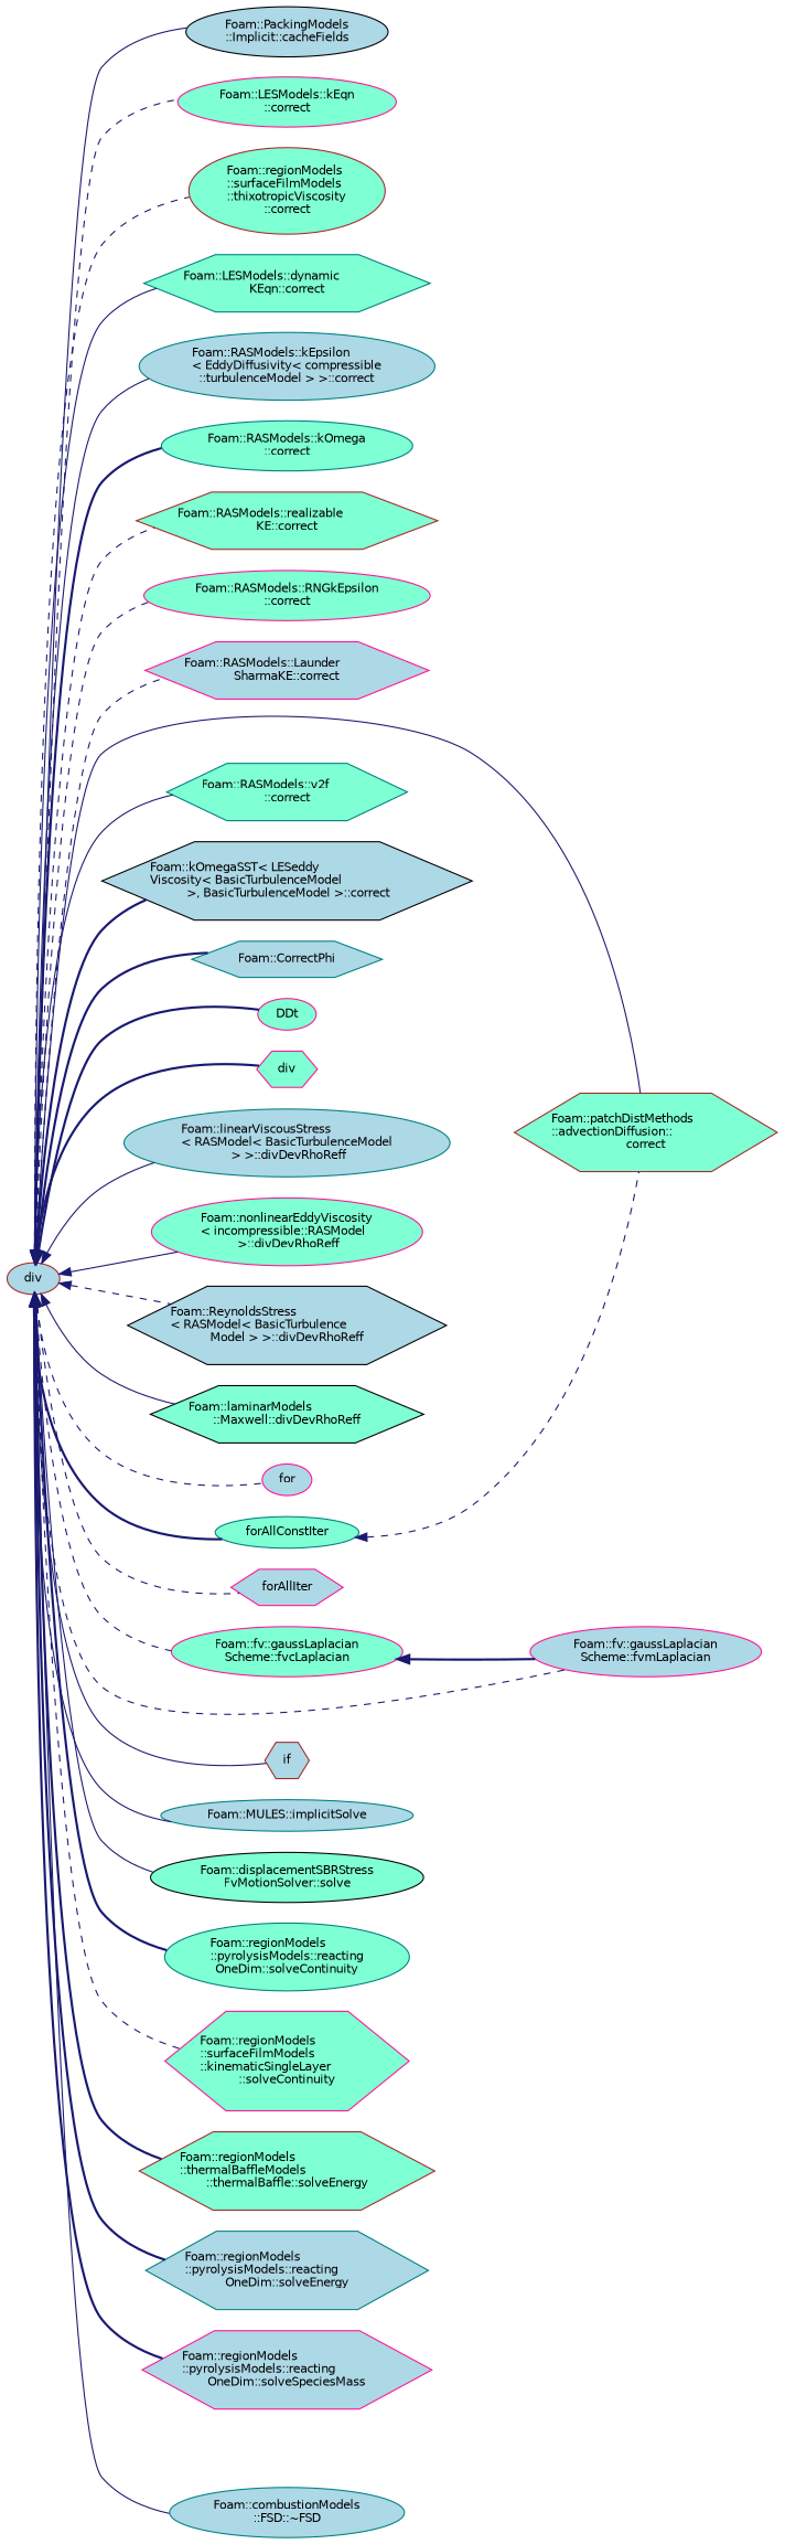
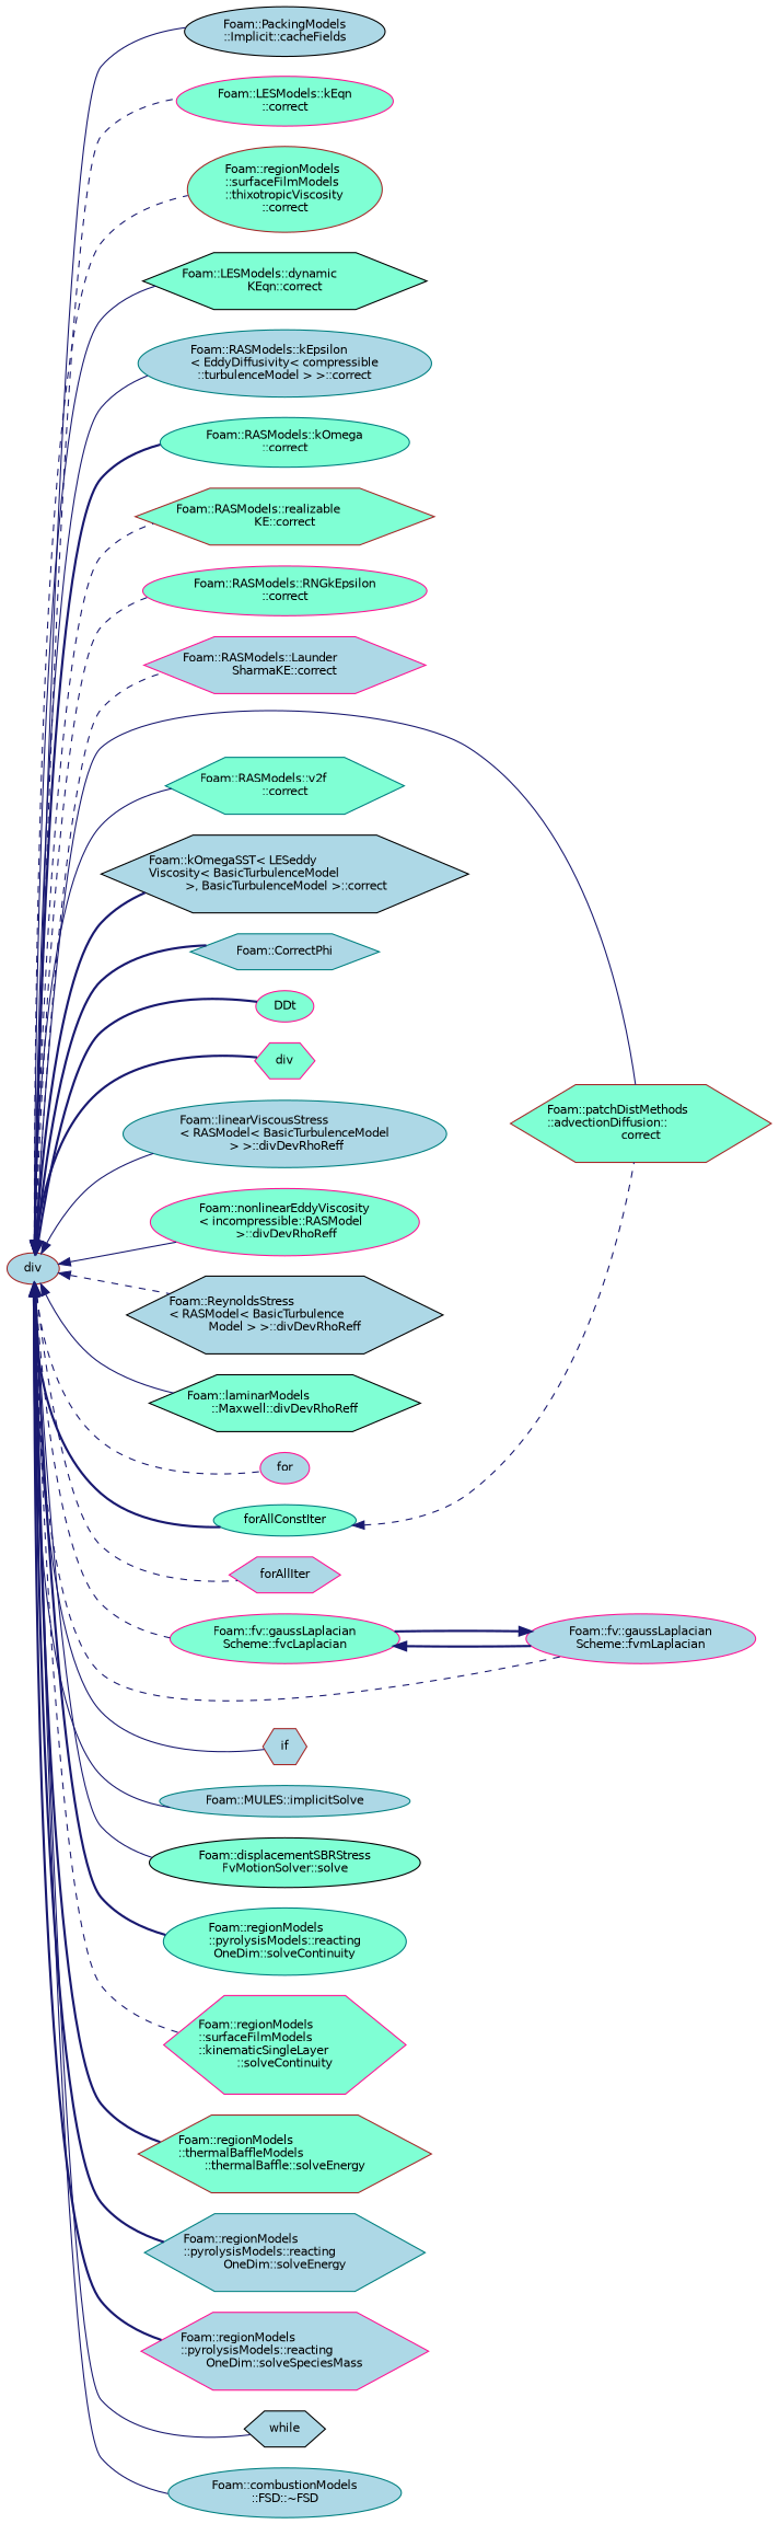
  digraph {
    rankdir=LR
    node [color=deeppink fillcolor=aquamarine fontname=Helvetica fontsize=10 shape=ellipse style=filled]
    edge [color=midnightblue dir=back fontname=Helvetica fontsize=10 labelfontname=Helvetica labelfontsize=10 style=solid]
    n1 [color=brown fillcolor=lightblue fontcolor=black height=0.2 label=div width=0.4]
    n2 [color=black fillcolor=lightblue height=0.2 label="Foam::PackingModels\l::Implicit::cacheFields" width=0.4]
    n3 [height=0.2 label="Foam::LESModels::kEqn\l::correct" width=0.4]
    n4 [color=brown height=0.2 label="Foam::regionModels\l::surfaceFilmModels\l::thixotropicViscosity\l::correct" width=0.4]
-   n5 [color=teal height=0.2 label="Foam::LESModels::dynamic\lKEqn::correct" shape=hexagon width=0.4]
+   n5 [color=black height=0.2 label="Foam::LESModels::dynamic\lKEqn::correct" shape=hexagon width=0.4]
    n6 [color=teal fillcolor=lightblue height=0.2 label="Foam::RASModels::kEpsilon\l\< EddyDiffusivity\< compressible\l::turbulenceModel \> \>::correct" width=0.4]
    n7 [color=teal height=0.2 label="Foam::RASModels::kOmega\l::correct" width=0.4]
    n8 [color=brown height=0.2 label="Foam::RASModels::realizable\lKE::correct" shape=hexagon width=0.4]
    n9 [height=0.2 label="Foam::RASModels::RNGkEpsilon\l::correct" width=0.4]
    n10 [fillcolor=lightblue height=0.2 label="Foam::RASModels::Launder\lSharmaKE::correct" shape=hexagon width=0.4]
    n11 [color=brown height=0.2 label="Foam::patchDistMethods\l::advectionDiffusion::\lcorrect" shape=hexagon width=0.4]
    n12 [color=teal height=0.2 label="Foam::RASModels::v2f\l::correct" shape=hexagon width=0.4]
    n13 [color=black fillcolor=lightblue height=0.2 label="Foam::kOmegaSST\< LESeddy\lViscosity\< BasicTurbulenceModel\l \>, BasicTurbulenceModel \>::correct" shape=hexagon width=0.4]
    n14 [color=teal fillcolor=lightblue height=0.2 label="Foam::CorrectPhi" shape=hexagon width=0.4]
    n15 [height=0.2 label=DDt width=0.4]
    n16 [height=0.2 label=div shape=hexagon width=0.4]
    n17 [color=teal fillcolor=lightblue height=0.2 label="Foam::linearViscousStress\l\< RASModel\< BasicTurbulenceModel\l \> \>::divDevRhoReff" width=0.4]
    n18 [height=0.2 label="Foam::nonlinearEddyViscosity\l\< incompressible::RASModel\l \>::divDevRhoReff" width=0.4]
    n19 [color=black fillcolor=lightblue height=0.2 label="Foam::ReynoldsStress\l\< RASModel\< BasicTurbulence\lModel \> \>::divDevRhoReff" shape=hexagon width=0.4]
    n20 [color=black height=0.2 label="Foam::laminarModels\l::Maxwell::divDevRhoReff" shape=hexagon width=0.4]
    n21 [fillcolor=lightblue height=0.2 label=for width=0.4]
    n22 [color=teal height=0.2 label=forAllConstIter width=0.4]
    n23 [fillcolor=lightblue height=0.2 label=forAllIter shape=hexagon width=0.4]
    n24 [height=0.2 label="Foam::fv::gaussLaplacian\lScheme::fvcLaplacian" width=0.4]
    n25 [fillcolor=lightblue height=0.2 label="Foam::fv::gaussLaplacian\lScheme::fvmLaplacian" width=0.4]
    n26 [color=brown fillcolor=lightblue height=0.2 label=if shape=hexagon width=0.4]
    n27 [color=teal fillcolor=lightblue height=0.2 label="Foam::MULES::implicitSolve" width=0.4]
    n28 [color=black height=0.2 label="Foam::displacementSBRStress\lFvMotionSolver::solve" width=0.4]
    n29 [color=teal height=0.2 label="Foam::regionModels\l::pyrolysisModels::reacting\lOneDim::solveContinuity" width=0.4]
    n30 [height=0.2 label="Foam::regionModels\l::surfaceFilmModels\l::kinematicSingleLayer\l::solveContinuity" shape=hexagon width=0.4]
    n31 [color=brown height=0.2 label="Foam::regionModels\l::thermalBaffleModels\l::thermalBaffle::solveEnergy" shape=hexagon width=0.4]
    n32 [color=teal fillcolor=lightblue height=0.2 label="Foam::regionModels\l::pyrolysisModels::reacting\lOneDim::solveEnergy" shape=hexagon width=0.4]
    n33 [fillcolor=lightblue height=0.2 label="Foam::regionModels\l::pyrolysisModels::reacting\lOneDim::solveSpeciesMass" shape=hexagon width=0.4]
+   n34 [color=black fillcolor=lightblue height=0.2 label=while shape=hexagon width=0.4]
    n35 [color=teal fillcolor=lightblue height=0.2 label="Foam::combustionModels\l::FSD::~FSD" width=0.4]
    n1 -> n2
    n1 -> n3 [style=dashed]
    n1 -> n4 [style=dashed]
    n1 -> n5
    n1 -> n6
    n1 -> n7 [style=bold]
    n1 -> n8 [style=dashed]
    n1 -> n9 [style=dashed]
    n1 -> n10 [style=dashed]
    n1 -> n11
    n1 -> n12
    n1 -> n13 [style=bold]
    n1 -> n14 [style=bold]
    n1 -> n15 [style=bold]
    n1 -> n16 [style=bold]
    n1 -> n17
    n1 -> n18
    n1 -> n19 [style=dashed]
    n1 -> n20
    n1 -> n21 [style=dashed]
    n1 -> n22 [style=bold]
    n1 -> n23 [style=dashed]
    n1 -> n24 [style=dashed]
    n1 -> n25 [style=dashed]
    n1 -> n26
    n1 -> n27
    n1 -> n28
    n1 -> n29 [style=bold]
    n1 -> n30 [style=dashed]
    n1 -> n31 [style=bold]
    n1 -> n32 [style=bold]
    n1 -> n33 [style=bold]
+   n1 -> n34
    n1 -> n35
    n22 -> n11 [style=dashed]
    n24 -> n25 [style=bold]
+   n25 -> n24 [style=bold]
  }
